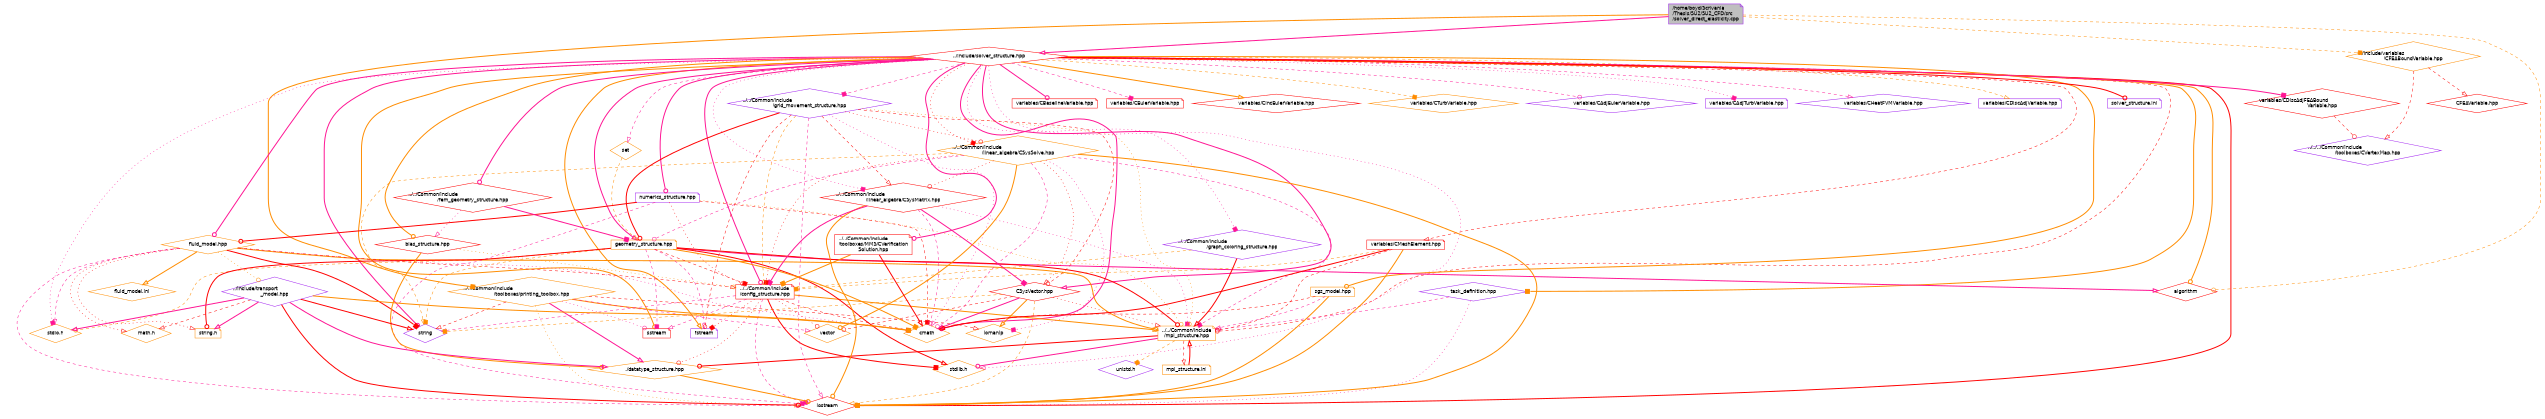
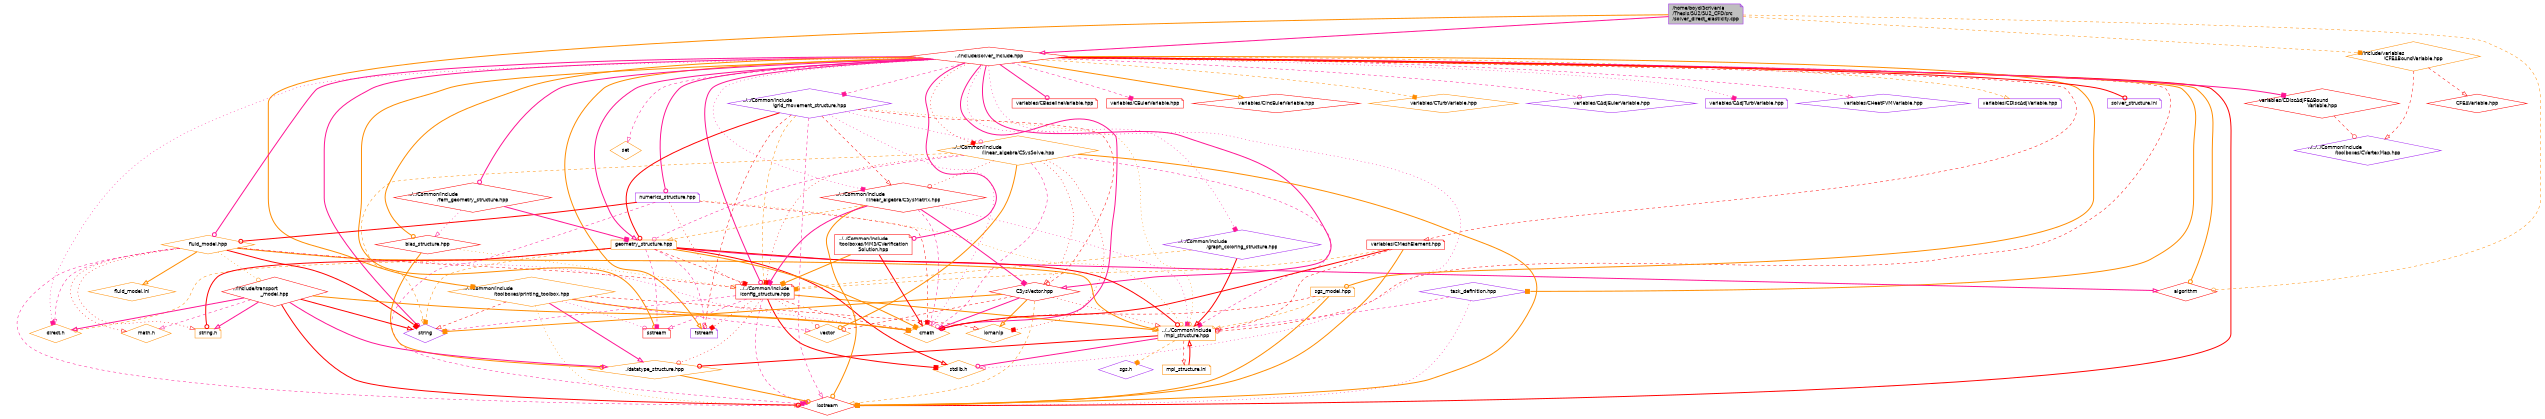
  digraph {
    node [color=darkorange fillcolor=white fontname=Helvetica fontsize=10 shape=diamond style=filled]
    edge [arrowhead=onormal color=deeppink fontname=Helvetica fontsize=10 labelfontname=Helvetica labelfontsize=10 style=bold]
    n1 [color=purple fillcolor=grey75 fontcolor=black height=0.2 label="/home/boyd/Scrivania\l/Thesis/SU2/SU2_CFD/src\l/solver_direct_elasticity.cpp" shape=note width=0.4]
-   n2 [color=red height=0.2 label="../include/solver_structure.hpp" width=0.4]
+   n2 [color=red height=0.2 label="../include/solver_include.hpp" width=0.4]
    n3 [color=red height=0.2 label=algorithm width=0.4]
    n4 [height=0.2 label="../include/variables\l/CFEABoundVariable.hpp" width=0.4]
    n5 [height=0.2 label="../../Common/include\l/toolboxes/printing_toolbox.hpp" width=0.4]
    n6 [height=0.2 label="../../Common/include\l/mpi_structure.hpp" shape=note width=0.4]
    n7 [color=red height=0.2 label=iostream width=0.4]
    n8 [height=0.2 label="stdlib.h" width=0.4]
    n9 [height=0.2 label=cmath width=0.4]
    n10 [color=purple height=0.2 label=string width=0.4]
    n11 [color=purple height=0.2 label=fstream shape=note width=0.4]
    n12 [color=red height=0.2 label=sstream shape=note width=0.4]
    n13 [height=0.2 label=set width=0.4]
-   n14 [height=0.2 label="stdio.h" width=0.4]
+   n14 [height=0.2 label="direct.h" width=0.4]
    n15 [height=0.2 label="fluid_model.hpp" width=0.4]
    n16 [color=red height=0.2 label="../../Common/include\l/config_structure.hpp" shape=note width=0.4]
    n17 [color=purple height=0.2 label="task_definition.hpp" width=0.4]
    n18 [color=purple height=0.2 label="numerics_structure.hpp" shape=note width=0.4]
    n19 [height=0.2 label="sgs_model.hpp" shape=note width=0.4]
    n20 [color=red height=0.2 label="../../Common/include\l/fem_geometry_structure.hpp" width=0.4]
    n21 [height=0.2 label="geometry_structure.hpp" shape=note width=0.4]
    n22 [color=red height=0.2 label="blas_structure.hpp" width=0.4]
    n23 [color=red height=0.2 label="../../Common/include\l/linear_algebra/CSysMatrix.hpp" width=0.4]
    n24 [color=red height=0.2 label="CSysVector.hpp" width=0.4]
    n25 [height=0.2 label="../../Common/include\l/linear_algebra/CSysSolve.hpp" width=0.4]
    n26 [color=purple height=0.2 label="../../Common/include\l/grid_movement_structure.hpp" width=0.4]
    n27 [color=purple height=0.2 label="../../Common/include\l/graph_coloring_structure.hpp" width=0.4]
    n28 [color=red height=0.2 label="../../Common/include\l/toolboxes/MMS/CVerification\lSolution.hpp" shape=note width=0.4]
    n29 [color=red height=0.2 label="variables/CBaselineVariable.hpp" shape=note width=0.4]
    n30 [color=red height=0.2 label="variables/CEulerVariable.hpp" shape=note width=0.4]
    n31 [color=red height=0.2 label="variables/CIncEulerVariable.hpp" width=0.4]
    n32 [height=0.2 label="variables/CTurbVariable.hpp" width=0.4]
    n33 [color=purple height=0.2 label="variables/CAdjEulerVariable.hpp" width=0.4]
    n34 [color=purple height=0.2 label="variables/CAdjTurbVariable.hpp" shape=note width=0.4]
    n35 [color=purple height=0.2 label="variables/CHeatFVMVariable.hpp" width=0.4]
    n36 [color=purple height=0.2 label="variables/CDiscAdjVariable.hpp" shape=note width=0.4]
    n37 [color=red height=0.2 label="variables/CDiscAdjFEABound\lVariable.hpp" width=0.4]
    n38 [color=red height=0.2 label="variables/CMeshElement.hpp" shape=note width=0.4]
    n39 [color=purple height=0.2 label="solver_structure.inl" shape=note width=0.4]
    n40 [color=purple height=0.2 label="../../../Common/include\l/toolboxes/CVertexMap.hpp" width=0.4]
    n41 [color=red height=0.2 label="CFEAVariable.hpp" width=0.4]
    n42 [height=0.2 label="./datatype_structure.hpp" width=0.4]
    n43 [height=0.2 label=vector width=0.4]
    n44 [height=0.2 label=iomanip width=0.4]
-   n45 [color=purple height=0.2 label="unistd.h" width=0.4]
+   n45 [color=purple height=0.2 label="sgs.h" width=0.4]
    n46 [height=0.2 label="mpi_structure.inl" shape=note width=0.4]
    n47 [height=0.2 label="string.h" shape=note width=0.4]
    n48 [height=0.2 label="math.h" width=0.4]
-   n49 [color=purple height=0.2 label="../include/transport\l_model.hpp" width=0.4]
+   n49 [color=red height=0.2 label="../include/transport\l_model.hpp" width=0.4]
    n50 [height=0.2 label="fluid_model.inl" width=0.4]
    n1 -> n2
    n1 -> n3 [arrowhead=odot color=darkorange style=dashed]
    n1 -> n4 [arrowhead=box color=darkorange style=dashed]
    n1 -> n5 [arrowhead=box color=darkorange]
    n2 -> n3 [arrowhead=odot color=darkorange]
    n2 -> n6 [arrowhead=odot color=red style=dashed]
    n2 -> n7 [arrowhead=box color=red]
    n2 -> n8 [style=dotted]
    n2 -> n9 [arrowhead=odot]
    n2 -> n10 [arrowhead=odot]
    n2 -> n11 [color=darkorange]
    n2 -> n12 [arrowhead=odot color=darkorange]
    n2 -> n13 [style=dashed]
    n2 -> n14 [arrowhead=box style=dotted]
    n2 -> n15 [arrowhead=odot]
    n2 -> n16 [arrowhead=odot]
    n2 -> n17 [arrowhead=box color=darkorange]
    n2 -> n18 [arrowhead=odot]
    n2 -> n19 [arrowhead=odot color=darkorange]
    n2 -> n20 [arrowhead=odot]
    n2 -> n21
    n2 -> n22 [arrowhead=odot color=darkorange]
    n2 -> n23 [arrowhead=box style=dotted]
    n2 -> n24
    n2 -> n25 [arrowhead=box color=red style=dotted]
    n2 -> n26 [arrowhead=box style=dashed]
    n2 -> n27 [arrowhead=box style=dotted]
    n2 -> n28 [arrowhead=odot]
    n2 -> n29 [arrowhead=odot]
    n2 -> n30 [arrowhead=box style=dashed]
    n2 -> n31 [color=darkorange]
    n2 -> n32 [arrowhead=box color=darkorange style=dashed]
    n2 -> n33 [arrowhead=odot style=dashed]
    n2 -> n34 [arrowhead=box style=dotted]
    n2 -> n35 [style=dashed]
    n2 -> n36 [color=darkorange style=dashed]
    n2 -> n37 [arrowhead=box]
    n2 -> n38 [color=red style=dashed]
    n2 -> n39 [arrowhead=odot color=red]
    n4 -> n40 [color=red style=dashed]
    n4 -> n41 [color=red style=dashed]
    n5 -> n7 [color=darkorange style=dotted]
    n5 -> n9 [arrowhead=odot color=darkorange]
    n5 -> n10 [color=red style=dashed]
    n5 -> n12 [arrowhead=odot style=dotted]
    n5 -> n42
    n5 -> n43 [style=dashed]
    n5 -> n44 [color=red style=dashed]
    n6 -> n8 [arrowhead=odot]
    n6 -> n42 [arrowhead=odot color=red]
    n6 -> n45 [arrowhead=box color=darkorange style=dashed]
    n6 -> n46 [color=red style=dashed]
    n15 -> n6 [arrowhead=odot color=darkorange]
    n15 -> n7 [arrowhead=odot style=dashed]
    n15 -> n9 [arrowhead=odot style=dotted]
    n15 -> n10 [arrowhead=box color=red]
    n15 -> n14 [style=dashed]
    n15 -> n16 [color=red style=dashed]
    n15 -> n47 [color=red style=dotted]
    n15 -> n48 [color=red style=dotted]
    n15 -> n49 [arrowhead=odot color=darkorange style=dotted]
    n15 -> n50 [color=darkorange]
    n16 -> n6 [color=darkorange]
    n16 -> n7 [arrowhead=box style=dashed]
    n16 -> n8 [arrowhead=box color=red]
    n16 -> n9 [color=red style=dashed]
    n16 -> n10 [style=dashed]
    n16 -> n11 [arrowhead=box color=red style=dotted]
    n16 -> n12 [style=dashed]
    n16 -> n42 [arrowhead=odot color=red style=dotted]
    n16 -> n43 [arrowhead=odot color=red style=dotted]
    n17 -> n6 [style=dashed]
    n17 -> n7 [arrowhead=box style=dotted]
    n18 -> n6 [arrowhead=odot color=darkorange style=dotted]
    n18 -> n7 [arrowhead=box style=dashed]
    n18 -> n9 [arrowhead=box color=red style=dashed]
    n18 -> n15 [arrowhead=odot color=red]
    n18 -> n16 [arrowhead=odot color=red style=dotted]
-   n19 -> n6 [style=dashed]
+   n19 -> n6 [color=darkorange style=dashed]
    n19 -> n7 [arrowhead=box color=darkorange]
    n19 -> n9 [arrowhead=odot color=red style=dashed]
    n20 -> n21 [arrowhead=box]
    n20 -> n22 [style=dotted]
    n21 -> n3
    n21 -> n6 [arrowhead=odot color=red]
    n21 -> n8 [color=red]
    n21 -> n9 [arrowhead=box color=darkorange]
    n21 -> n10 [arrowhead=box color=darkorange style=dashed]
    n21 -> n11 [style=dashed]
    n21 -> n12 [arrowhead=box style=dashed]
    n21 -> n14 [arrowhead=odot color=darkorange style=dashed]
    n21 -> n16 [arrowhead=box color=red style=dashed]
    n21 -> n47 [arrowhead=odot color=red]
    n22 -> n16 [arrowhead=odot color=darkorange style=dotted]
    n22 -> n42 [arrowhead=odot color=darkorange]
    n23 -> n6 [arrowhead=box style=dotted]
    n23 -> n7 [arrowhead=odot color=darkorange]
    n23 -> n9 [arrowhead=odot style=dashed]
    n23 -> n16 [arrowhead=box]
-   n13 -> n21 [color=darkorange style=dashed]
+   n23 -> n21 [color=darkorange style=dashed]
    n23 -> n24 [arrowhead=box]
    n24 -> n6 [color=red style=dotted]
    n24 -> n7 [color=darkorange style=dashed]
    n24 -> n9
-   n24 -> n10 [arrowhead=box color=darkorange style=dashed]
+   n24 -> n10 [arrowhead=box color=darkorange]
    n24 -> n43 [arrowhead=odot color=red style=dashed]
    n24 -> n44 [color=darkorange]
    n25 -> n6 [arrowhead=box style=dashed]
    n25 -> n7 [color=darkorange]
    n25 -> n9 [arrowhead=odot style=dashed]
    n25 -> n10 [color=darkorange style=dashed]
    n25 -> n16 [arrowhead=box color=red style=dotted]
    n25 -> n21 [arrowhead=odot style=dashed]
    n25 -> n23 [arrowhead=odot color=red style=dotted]
    n25 -> n24 [color=red style=dotted]
    n25 -> n43 [arrowhead=odot color=darkorange]
-   n25 -> n44 [arrowhead=box style=dotted]
+   n25 -> n44 [arrowhead=box color=red style=dotted]
    n26 -> n6 [arrowhead=odot color=darkorange style=dotted]
    n26 -> n7 [style=dashed]
    n26 -> n9 [style=dotted]
    n26 -> n11 [arrowhead=odot color=red style=dashed]
    n26 -> n16 [arrowhead=odot color=darkorange style=dashed]
    n26 -> n21 [arrowhead=odot color=red]
    n26 -> n23 [color=red style=dashed]
    n26 -> n24 [arrowhead=odot color=red style=dashed]
-   n26 -> n25 [arrowhead=odot color=red style=dotted]
+   n26 -> n25 [arrowhead=odot style=dotted]
    n27 -> n6 [color=red]
    n27 -> n16 [color=darkorange style=dashed]
    n28 -> n9 [color=red]
    n28 -> n16 [arrowhead=box color=darkorange]
    n37 -> n40 [arrowhead=odot color=red style=dashed]
    n38 -> n6 [arrowhead=odot color=red style=dashed]
    n38 -> n7 [arrowhead=odot color=darkorange]
    n38 -> n9 [color=red]
    n38 -> n16 [arrowhead=box color=darkorange style=dashed]
    n42 -> n7 [arrowhead=odot color=darkorange]
    n46 -> n6 [color=red]
    n49 -> n7 [arrowhead=odot color=red]
    n49 -> n9 [arrowhead=box color=darkorange]
    n49 -> n10 [color=red]
    n49 -> n14
    n49 -> n42
    n49 -> n47
-   n49 -> n48 [color=red style=dashed]
+   n49 -> n48 [style=dashed]
  }
